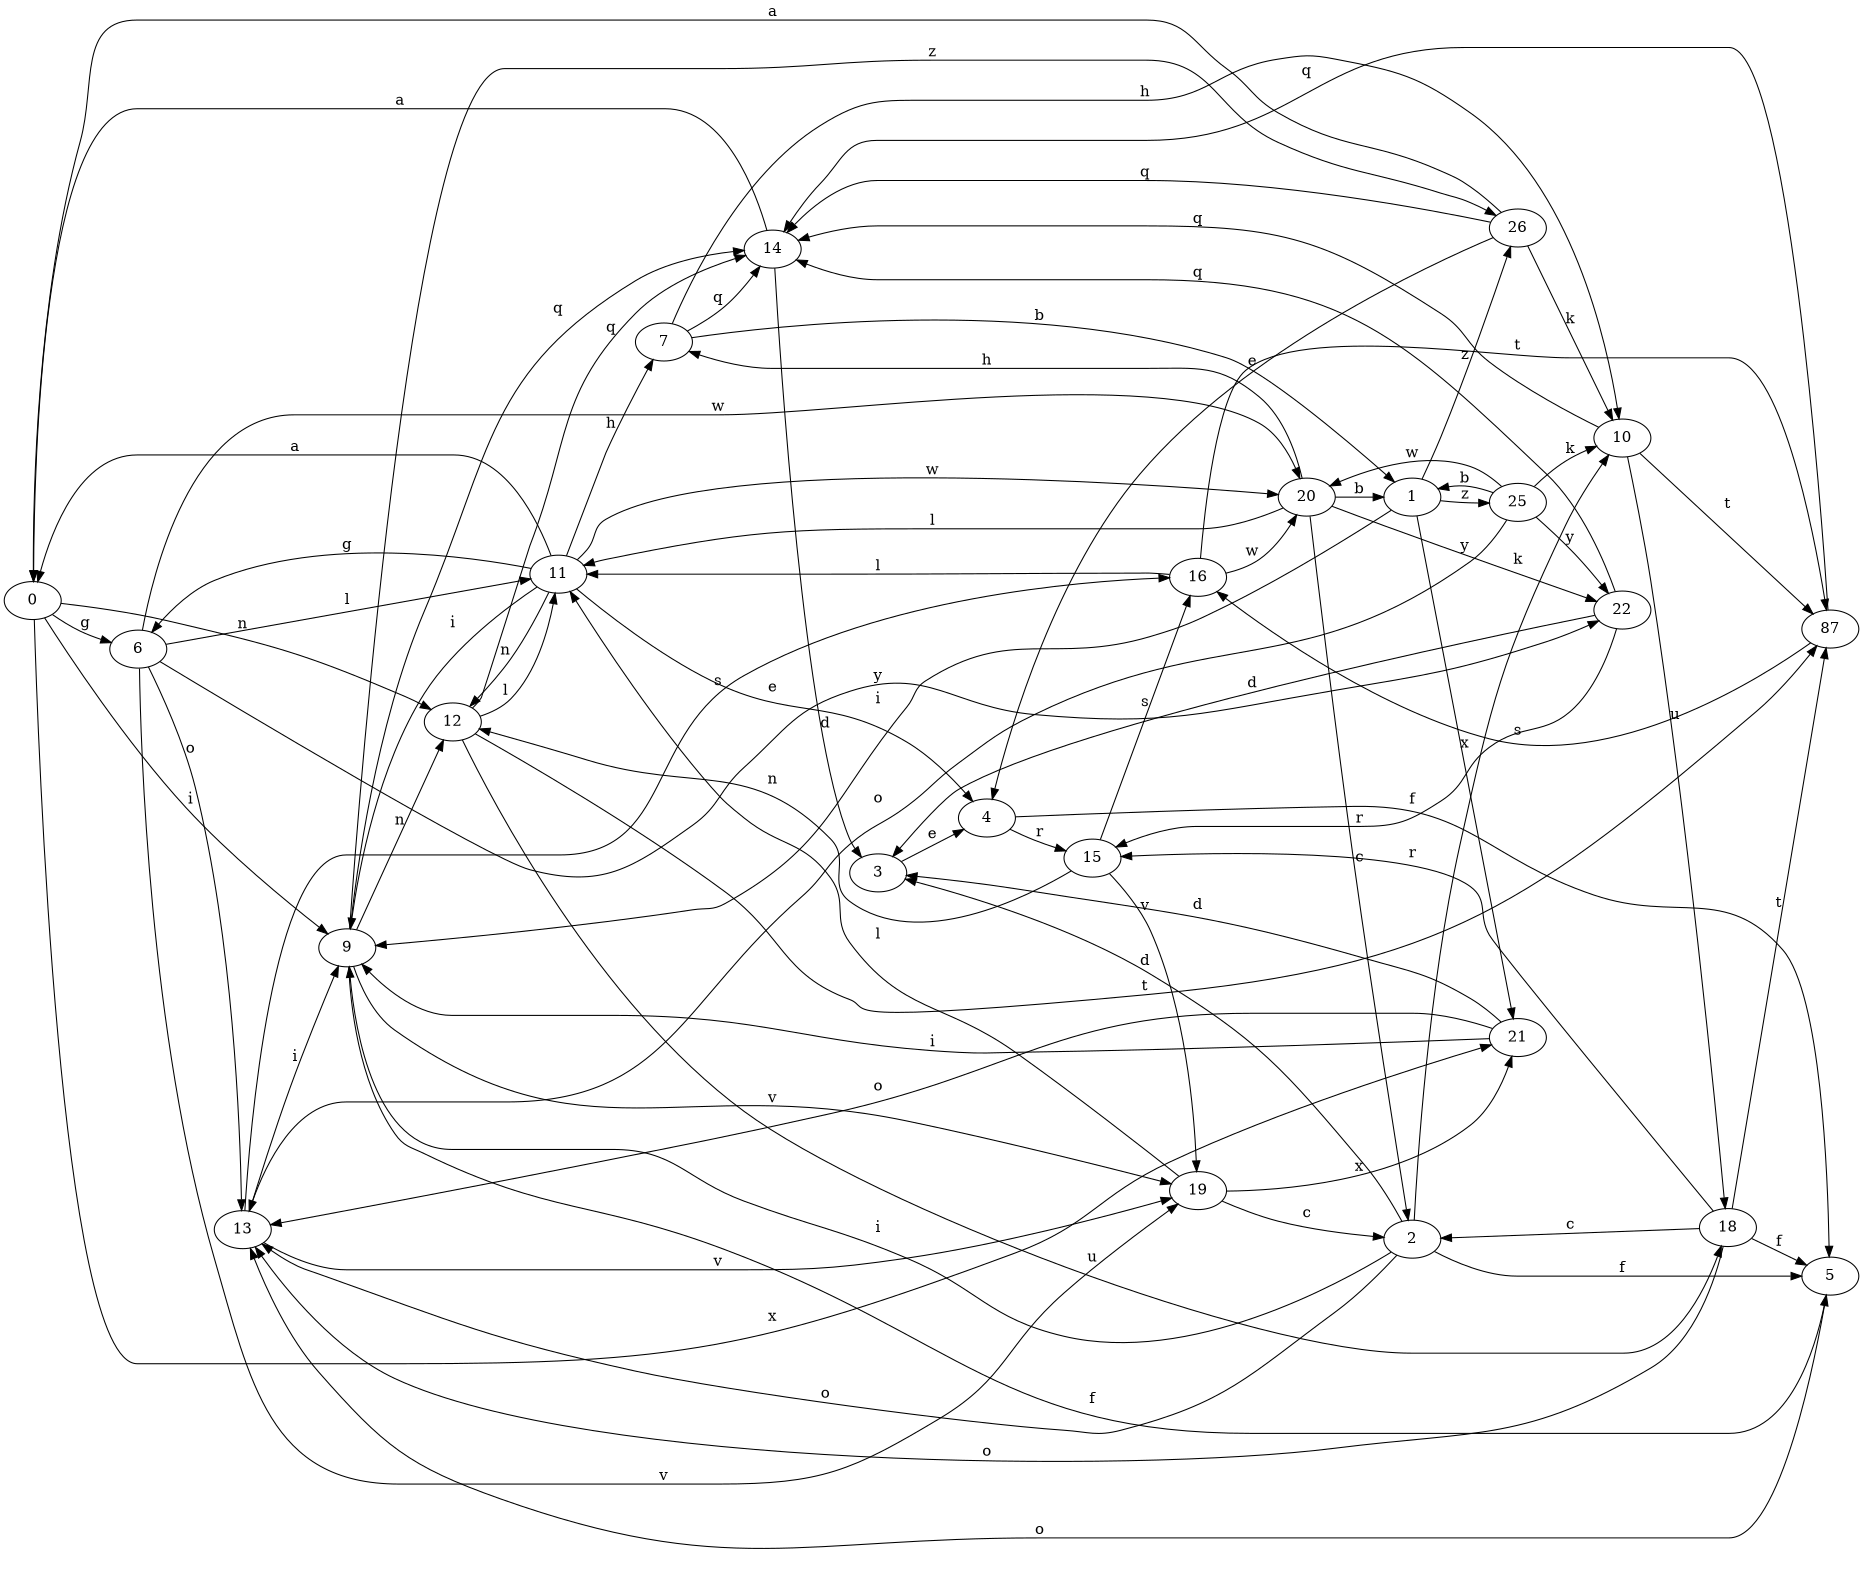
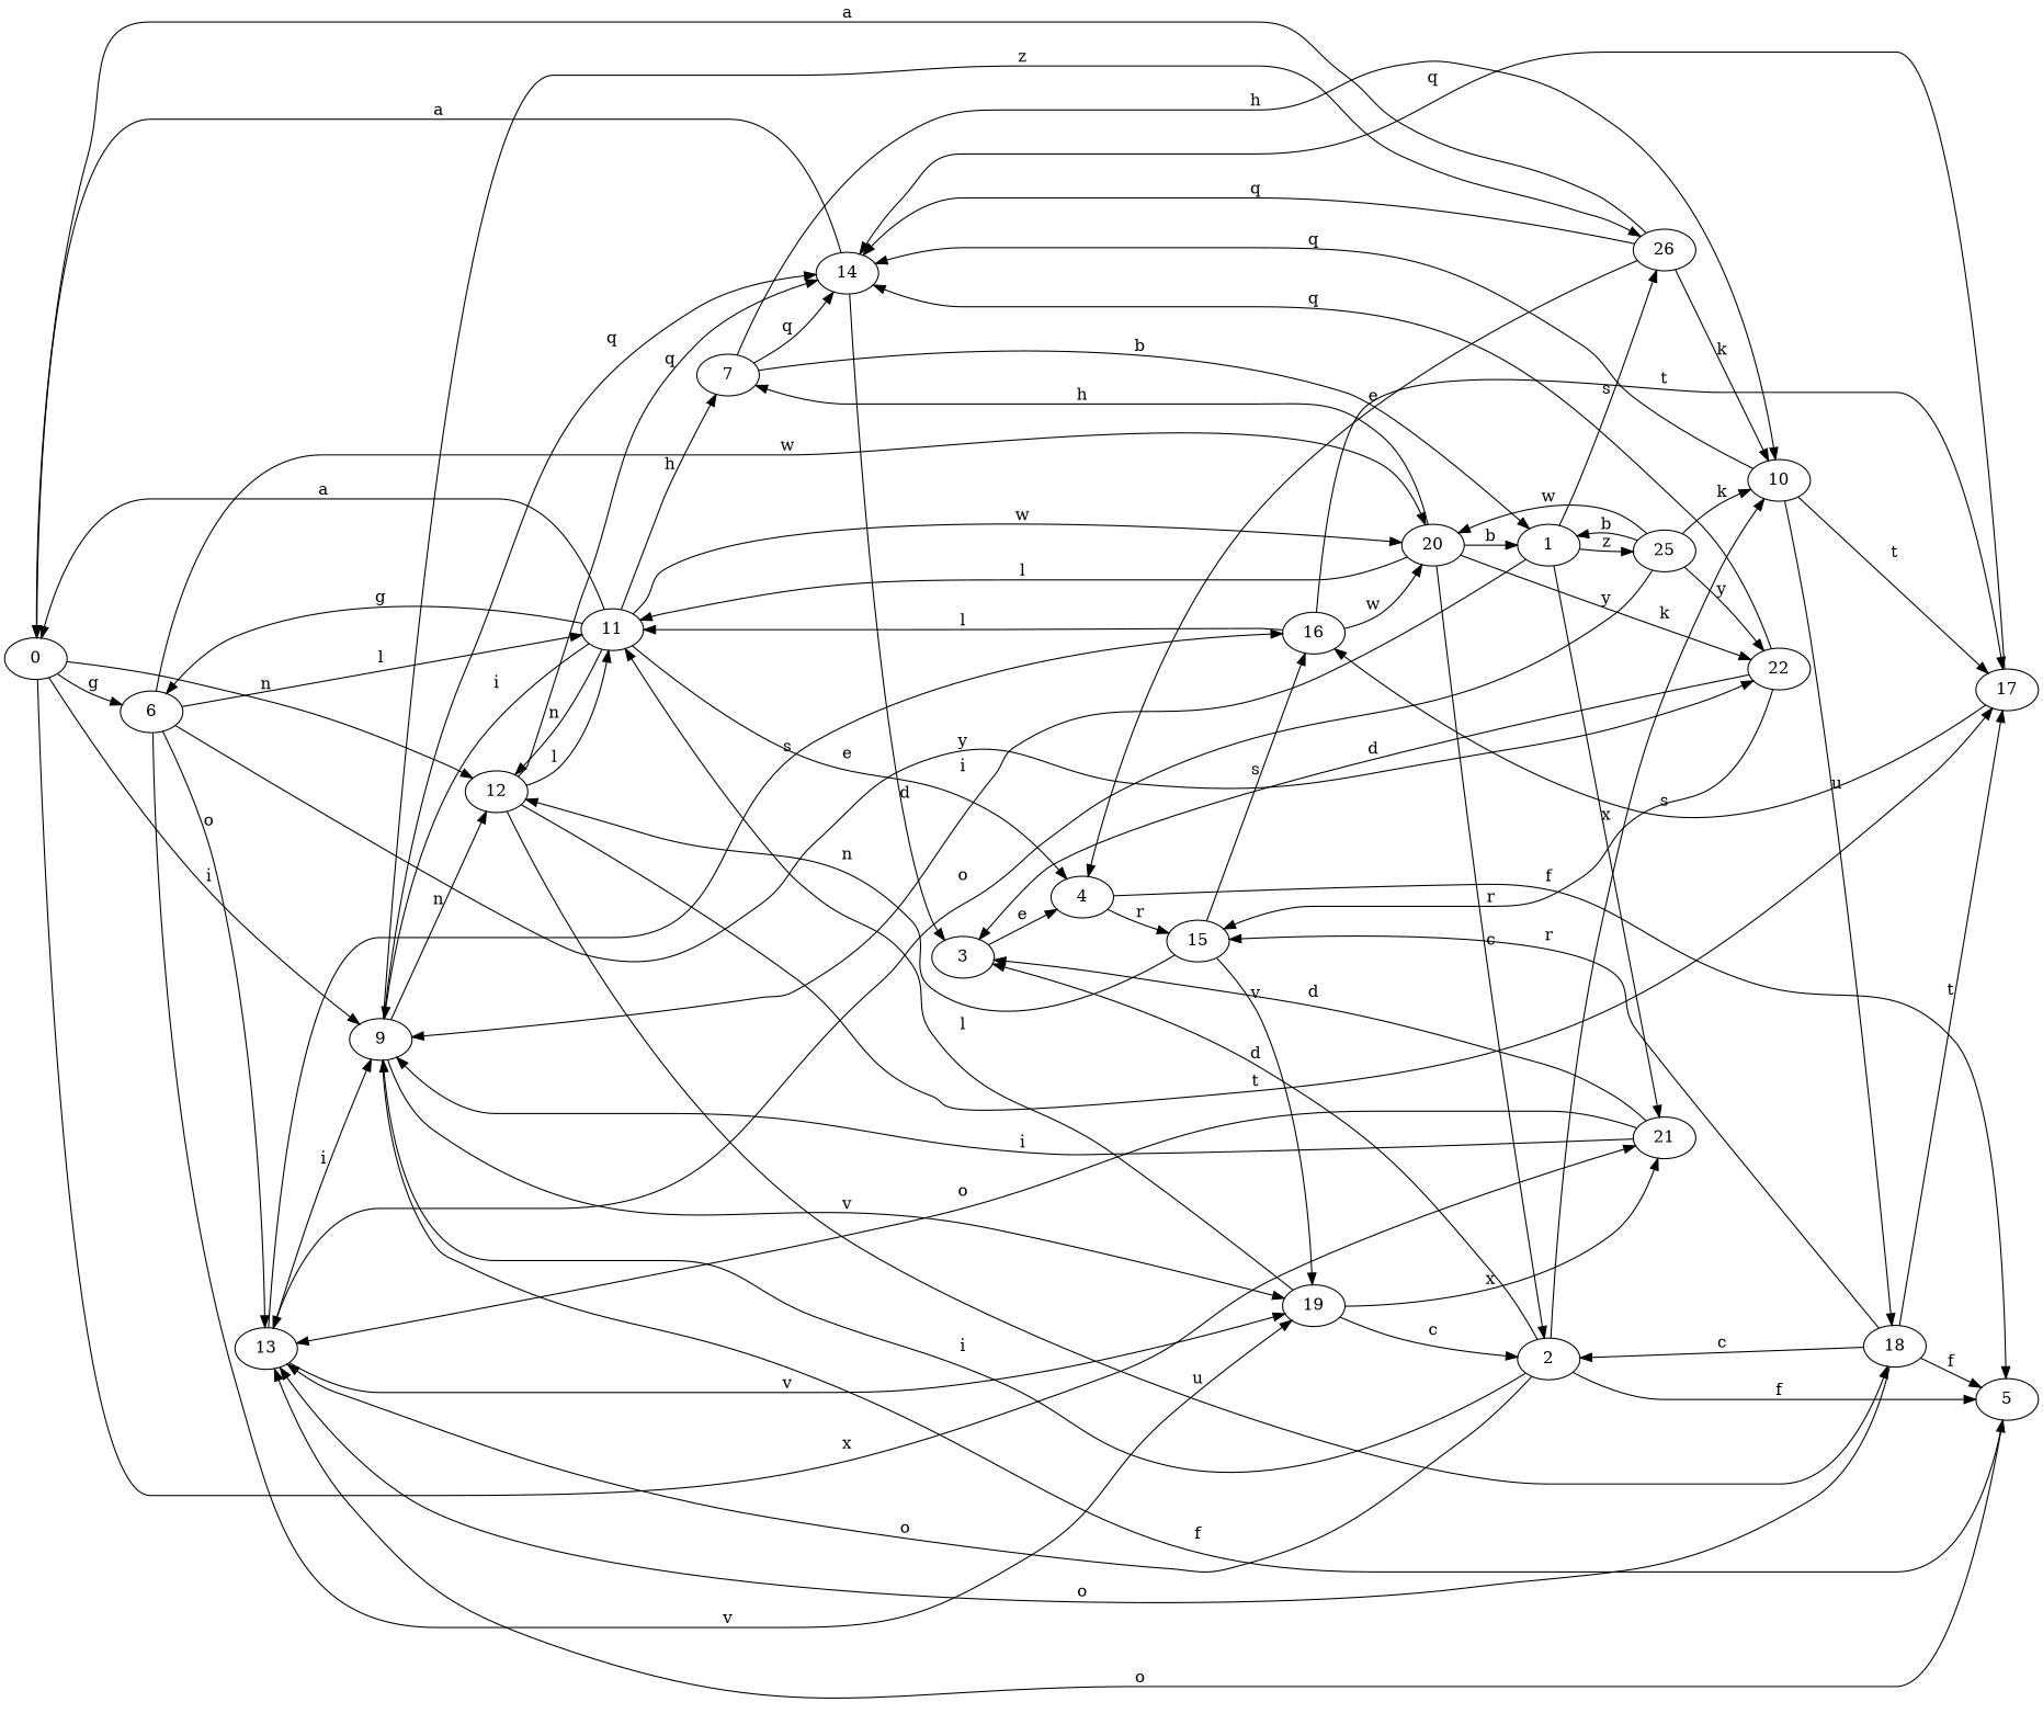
  strict digraph {
    rankdir=LR
    0
    6
    9
    12
    21
    13
    11
    19
    20
    22
    26
    5
    14
-   17 [label=87]
+   17
    18
    3
    1
    25
    10
    4
    2
    16
    15
    7
    0 -> 6 [label=g]
    0 -> 9 [label=i]
    0 -> 12 [label=n]
    0 -> 21 [label=x]
    6 -> 13 [label=o]
    6 -> 11 [label=l]
    6 -> 19 [label=v]
    6 -> 20 [label=w]
    6 -> 22 [label=y]
    9 -> 12 [label=n]
    9 -> 19 [label=v]
    9 -> 26 [label=z]
    9 -> 5 [label=f]
    9 -> 14 [label=q]
    12 -> 11 [label=l]
    12 -> 14 [label=q]
    12 -> 17 [label=t]
    12 -> 18 [label=u]
    21 -> 9 [label=i]
    21 -> 13 [label=o]
    21 -> 3 [label=d]
    13 -> 9 [label=i]
    13 -> 19 [label=v]
    13 -> 16 [label=s]
    11 -> 0 [label=a]
    11 -> 6 [label=g]
    11 -> 9 [label=i]
    11 -> 12 [label=n]
    11 -> 20 [label=w]
    11 -> 4 [label=e]
    11 -> 7 [label=h]
    19 -> 21 [label=x]
    19 -> 11 [label=l]
    19 -> 2 [label=c]
    20 -> 11 [label=l]
    20 -> 22 [label=y]
    20 -> 1 [label=b]
    20 -> 2 [label=c]
    20 -> 7 [label=h]
    22 -> 14 [label=q]
    22 -> 3 [label=d]
    22 -> 15 [label=r]
    26 -> 0 [label=a]
    26 -> 14 [label=q]
    26 -> 10 [label=k]
    26 -> 4 [label=e]
    5 -> 13 [label=o]
    14 -> 0 [label=a]
    14 -> 3 [label=d]
    17 -> 14 [label=q]
    17 -> 16 [label=s]
    18 -> 13 [label=o]
    18 -> 5 [label=f]
    18 -> 17 [label=t]
    18 -> 2 [label=c]
    18 -> 15 [label=r]
    3 -> 4 [label=e]
    1 -> 9 [label=i]
    1 -> 21 [label=x]
-   1 -> 26 [label=z]
+   1 -> 26 [label=s]
    1 -> 25 [label=z]
    25 -> 13 [label=o]
    25 -> 20 [label=w]
    25 -> 22 [label=y]
    25 -> 1 [label=b]
    25 -> 10 [label=k]
    10 -> 14 [label=q]
    10 -> 17 [label=t]
    10 -> 18 [label=u]
    4 -> 5 [label=f]
    4 -> 15 [label=r]
    2 -> 9 [label=i]
    2 -> 13 [label=o]
    2 -> 5 [label=f]
    2 -> 3 [label=d]
    2 -> 10 [label=k]
    16 -> 11 [label=l]
    16 -> 20 [label=w]
    16 -> 17 [label=t]
    15 -> 12 [label=n]
    15 -> 19 [label=v]
    15 -> 16 [label=s]
    7 -> 14 [label=q]
    7 -> 1 [label=b]
    7 -> 10 [label=h]
  }
